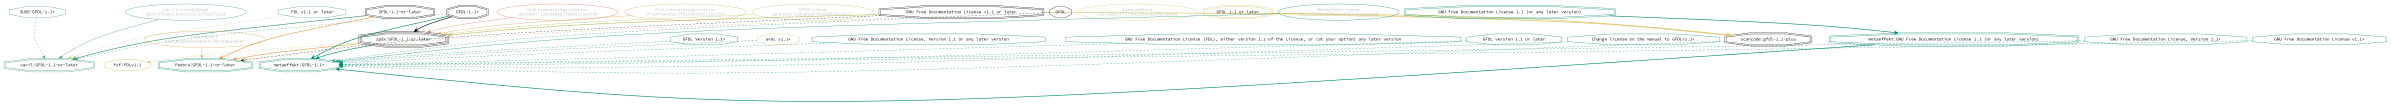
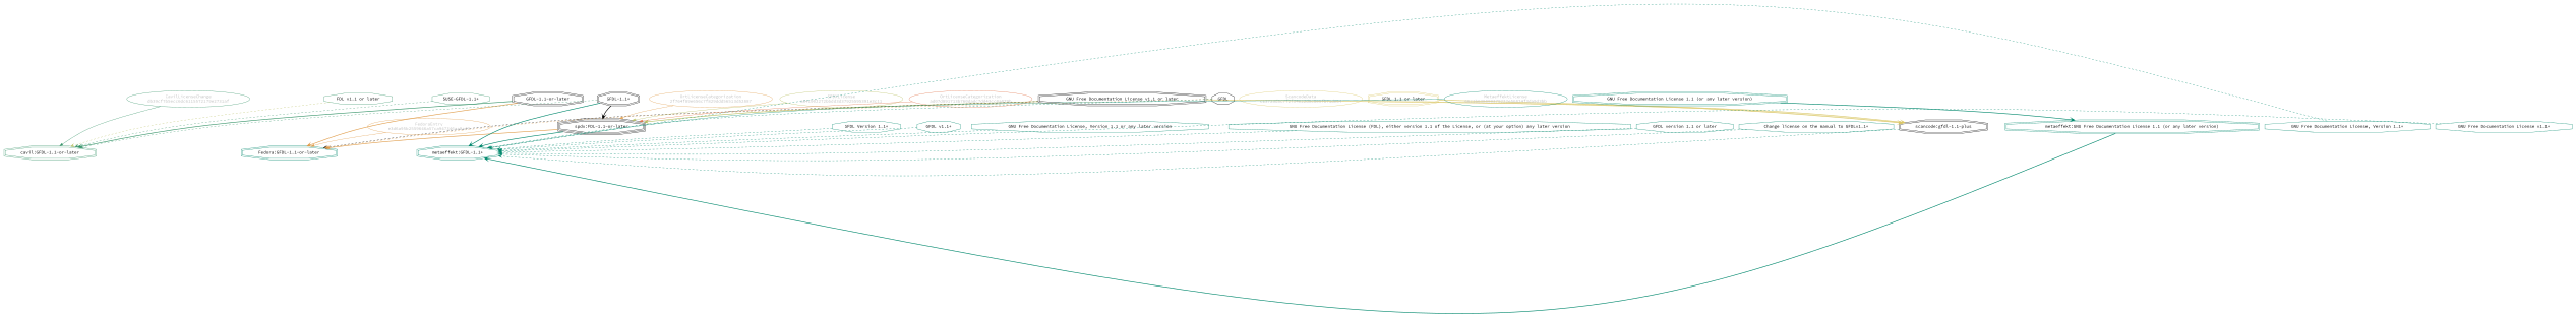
  strict digraph {
    fontname="Source Code Pro"
    splines=curved
    node [color="#00876c" fontname="Source Code Pro" shape=octagon]
    edge [color="#00876c" fontname="Source Code Pro" weight=0.5 arrowhead=vee style=dashed]
    n1 [color="#b8bf62" fillcolor="beige;1" fontcolor=gray label="SPDXLicense\na84c002272bbdd3d37925595391e3c11" shape=ellipse]
-   n2 [label="spdx:GFDL-1.1-or-later" shape=tripleoctagon color=""]
+   n2 [label="spdx:FDL-1.1-or-later" shape=tripleoctagon color=""]
    n3 [label="Fedora:GFDL-1.1-or-later" shape=doubleoctagon]
-   n4 [color="#deb256" label="fsf:FDLv1.1"]
    n5 [label="metaeffekt:GFDL-1.1+" shape=doubleoctagon]
    n6 [label="GFDL-1.1-or-later" shape=doubleoctagon color=""]
    n7 [color="#379469" label="cavil:GFDL-1.1-or-later" shape=doubleoctagon]
    n8 [label="GNU Free Documentation License v1.1 or later" shape=doubleoctagon color=""]
    n9 [label="scancode:gfdl-1.1-plus" shape=doubleoctagon color=""]
    n10 [label=GFDL color=""]
    n11 [color="#e09d4b" fillcolor="beige;1" fontcolor=gray label="FedoraEntry\ne3d6a95b2559646a57ca947346aa9a47" shape=ellipse]
    n12 [color="#dac767" fillcolor="beige;1" fontcolor=gray label="ScancodeData\nc13723d5c7f2f34e22d0c8e9fb71de54" shape=ellipse]
    n13 [color="#dac767" label="GFDL 1.1 or later" shape=doubleoctagon]
    n14 [color="#e06f45" fillcolor="beige;1" fontcolor=gray label="OrtLicenseCategorization\nad07d891713b760dadc7dd43cc0a079b" shape=ellipse]
    n15 [color="#e09d4b" fillcolor="beige;1" fontcolor=gray label="OrtLicenseCategorization\n2f764f89e656c7f829ddd56513d52887" shape=ellipse]
    n16 [color="#379469" fillcolor="beige;1" fontcolor=gray label="CavilLicenseChange\ndb39cf7b5ecc6dc6115572179e2731af" shape=ellipse]
    n17 [color="#379469" label="FDL v1.1 or later"]
    n18 [label="GFDL-1.1+" shape=doubleoctagon color=""]
    n19 [color="#379469" label="SUSE-GFDL-1.1+"]
    n20 [fillcolor="beige;1" fontcolor=gray label="MetaeffektLicense\n66c1b638889379222e56824f3da9d3bb" shape=ellipse]
    n21 [label="metaeffekt:GNU Free Documentation License 1.1 (or any later version)" shape=doubleoctagon]
    n22 [label="GNU Free Documentation License 1.1 (or any later version)" shape=doubleoctagon]
    n23 [label="GNU Free Documentation License, Version 1.1+"]
    n24 [label="GNU Free Documentation License v1.1+"]
    n25 [label="GFDL Version 1.1+"]
-   n26 [color="#dac767" label="GFDL v1.1+"]
+   n26 [label="GFDL v1.1+"]
    n27 [label="GNU Free Documentation License, Version 1.1 or any later version"]
    n28 [label="GNU Free Documentation License (FDL), either version 1.1 of the License, or (at your option) any later version"]
    n29 [label="GFDL version 1.1 or later"]
    n30 [label="Change license on the manual to GFDLv1.1+"]
    n1 -> n2 [color="#b8bf62" arrowhead="" style=""]
    n2 -> n3 [color="#e09d4b" style=bold weight=0.7]
-   n2 -> n4 [color="#deb256"]
    n2 -> n5 [style=bold weight=0.7]
    n6 -> n3 [color="#e09d4b" style=bold weight=0.7]
    n6 -> n7 [color="#379469" style=bold weight=0.7]
    n8 -> n2 [color="#b8bf62" style=bold weight=0.7]
    n8 -> n3 [color=black]
    n8 -> n9 [color="#dac767" style=bold weight=0.7]
    n9 -> n5
    n10 -> n3 [color="#e09d4b"]
    n10 -> n5
    n11 -> n3 [color="#e09d4b" arrowhead="" style=""]
    n12 -> n9 [color="#dac767" arrowhead="" style=""]
    n13 -> n9 [color="#dac767" style=bold weight=0.7]
    n14 -> n2 [color="#e06f45" arrowhead="" style=""]
    n15 -> n2 [color="#e09d4b" arrowhead="" style=""]
    n16 -> n7 [color="#379469" arrowhead="" style=""]
    n17 -> n7 [color="#b8bf62"]
    n18 -> n2 [style=bold weight=0.7 color=""]
    n18 -> n5 [style=bold weight=0.7]
    n18 -> n7 [color="#379469"]
    n19 -> n7 [color="#379469"]
    n20 -> n5 [arrowhead="" style=""]
    n21 -> n5 [style=bold weight=0.7]
    n22 -> n21 [style=bold weight=0.7]
    n23 -> n5
    n24 -> n5
    n25 -> n5
    n26 -> n5 [arrowhead=normal]
    n27 -> n5
    n28 -> n5
    n29 -> n5 [arrowhead=normal]
    n30 -> n5 [arrowhead=normal]
  }
